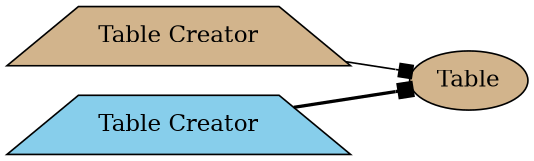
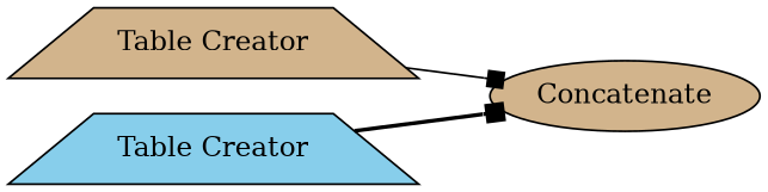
  digraph {
    rankdir=LR
    node [style=filled fillcolor=tan shape=trapezium]
    edge [arrowhead=box]
    n1 [label="Table Creator"]
-   n2 [label=Table shape=ellipse]
+   n2 [label=Concatenate shape=ellipse]
    n3 [label="Table Creator" fillcolor=skyblue]
    n1 -> n2 [style=solid]
    n3 -> n2 [style=bold]
  }
